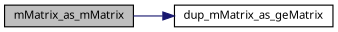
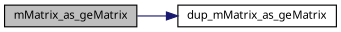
  digraph {
    rankdir=LR
    node [color=black fontname="FreeSans.ttf" fontsize=10 shape=record style=filled]
-   n1 [fillcolor=grey75 fontcolor=black height=0.2 label=mMatrix_as_mMatrix width=0.4]
+   n1 [fillcolor=grey75 fontcolor=black height=0.2 label=mMatrix_as_geMatrix width=0.4]
    n2 [fillcolor=white height=0.2 label=dup_mMatrix_as_geMatrix width=0.4]
    n1 -> n2 [color=midnightblue fontname="FreeSans.ttf" fontsize=10 labelfontname="FreeSans.ttf" labelfontsize=10 style=solid]
  }
